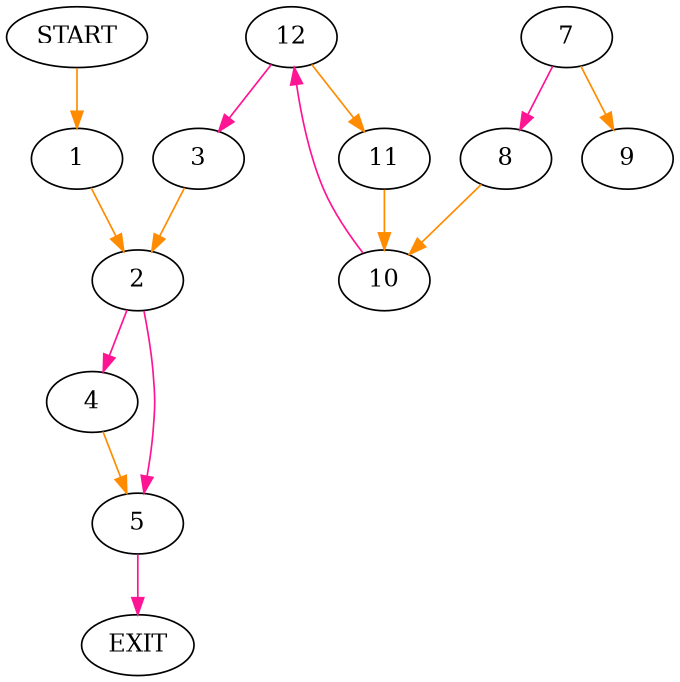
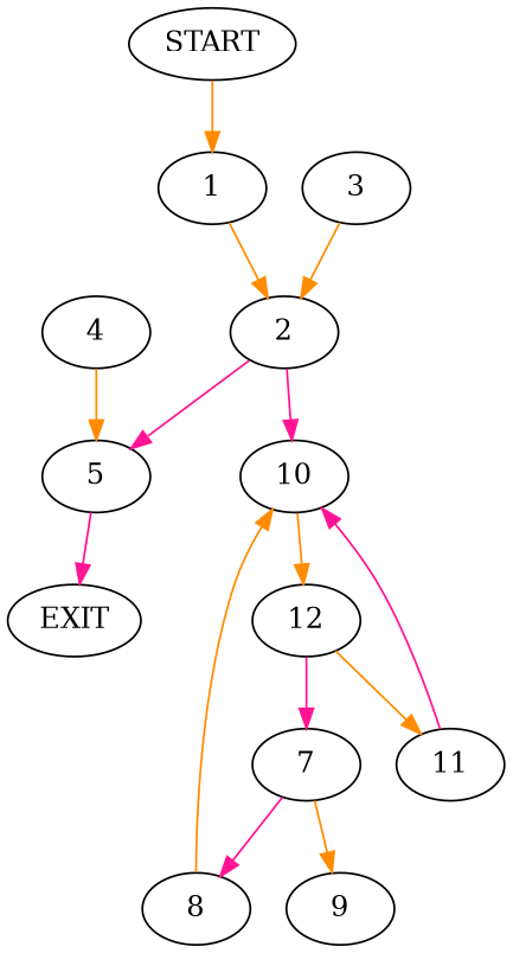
  digraph {
    edge [color=darkorange]
    n1 [label=START]
    1
    2
    n4 [label=EXIT]
    4
    5
    3
    7
    8
    9
    10
    12
    11
    n1 -> 1
    1 -> 2
-   2 -> 4 [color=deeppink]
+   2 -> 10 [color=deeppink]
    2 -> 5 [color=deeppink]
    4 -> 5
    5 -> n4 [color=deeppink]
    3 -> 2
    7 -> 8 [color=deeppink]
    7 -> 9
    8 -> 10
-   10 -> 12 [color=deeppink]
-   12 -> 3 [color=deeppink]
+   10 -> 12
+   12 -> 7 [color=deeppink]
    12 -> 11
-   11 -> 10
+   11 -> 10 [color=deeppink]
  }
